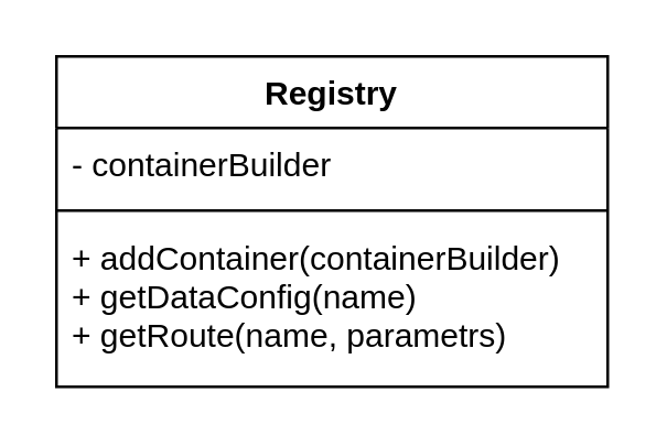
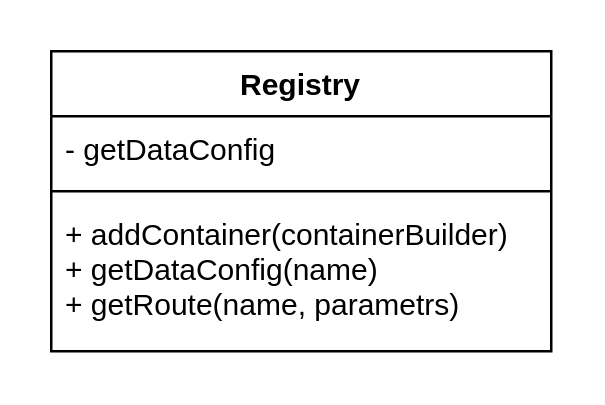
  <mxCell id="0" />
  <mxCell id="1" parent="0" />
  <mxCell id="2" value="Registry" style="swimlane;fontStyle=1;align=center;verticalAlign=top;childLayout=stackLayout;horizontal=1;startSize=26;horizontalStack=0;resizeParent=1;resizeParentMax=0;resizeLast=0;collapsible=1;marginBottom=0;" vertex="1" parent="1"><mxGeometry x="20" y="20" width="200" height="120" as="geometry" /></mxCell>
- <mxCell id="3" value="- containerBuilder" style="text;strokeColor=none;fillColor=none;align=left;verticalAlign=top;spacingLeft=4;spacingRight=4;overflow=hidden;rotatable=0;points=[[0,0.5],[1,0.5]];portConstraint=eastwest;" vertex="1" parent="2"><mxGeometry y="26" width="200" height="26" as="geometry" /></mxCell>
+ <mxCell id="3" value="- getDataConfig" style="text;strokeColor=none;fillColor=none;align=left;verticalAlign=top;spacingLeft=4;spacingRight=4;overflow=hidden;rotatable=0;points=[[0,0.5],[1,0.5]];portConstraint=eastwest;" vertex="1" parent="2"><mxGeometry y="26" width="200" height="26" as="geometry" /></mxCell>
  <mxCell id="4" value="" style="line;strokeWidth=1;fillColor=none;align=left;verticalAlign=middle;spacingTop=-1;spacingLeft=3;spacingRight=3;rotatable=0;labelPosition=right;points=[];portConstraint=eastwest;" vertex="1" parent="2"><mxGeometry y="52" width="200" height="8" as="geometry" /></mxCell>
  <mxCell id="5" value="+ addContainer(containerBuilder)&#10;+ getDataConfig(name)&#10;+ getRoute(name, parametrs)" style="text;strokeColor=none;fillColor=none;align=left;verticalAlign=top;spacingLeft=4;spacingRight=4;overflow=hidden;rotatable=0;points=[[0,0.5],[1,0.5]];portConstraint=eastwest;" vertex="1" parent="2"><mxGeometry y="60" width="200" height="60" as="geometry" /></mxCell>
